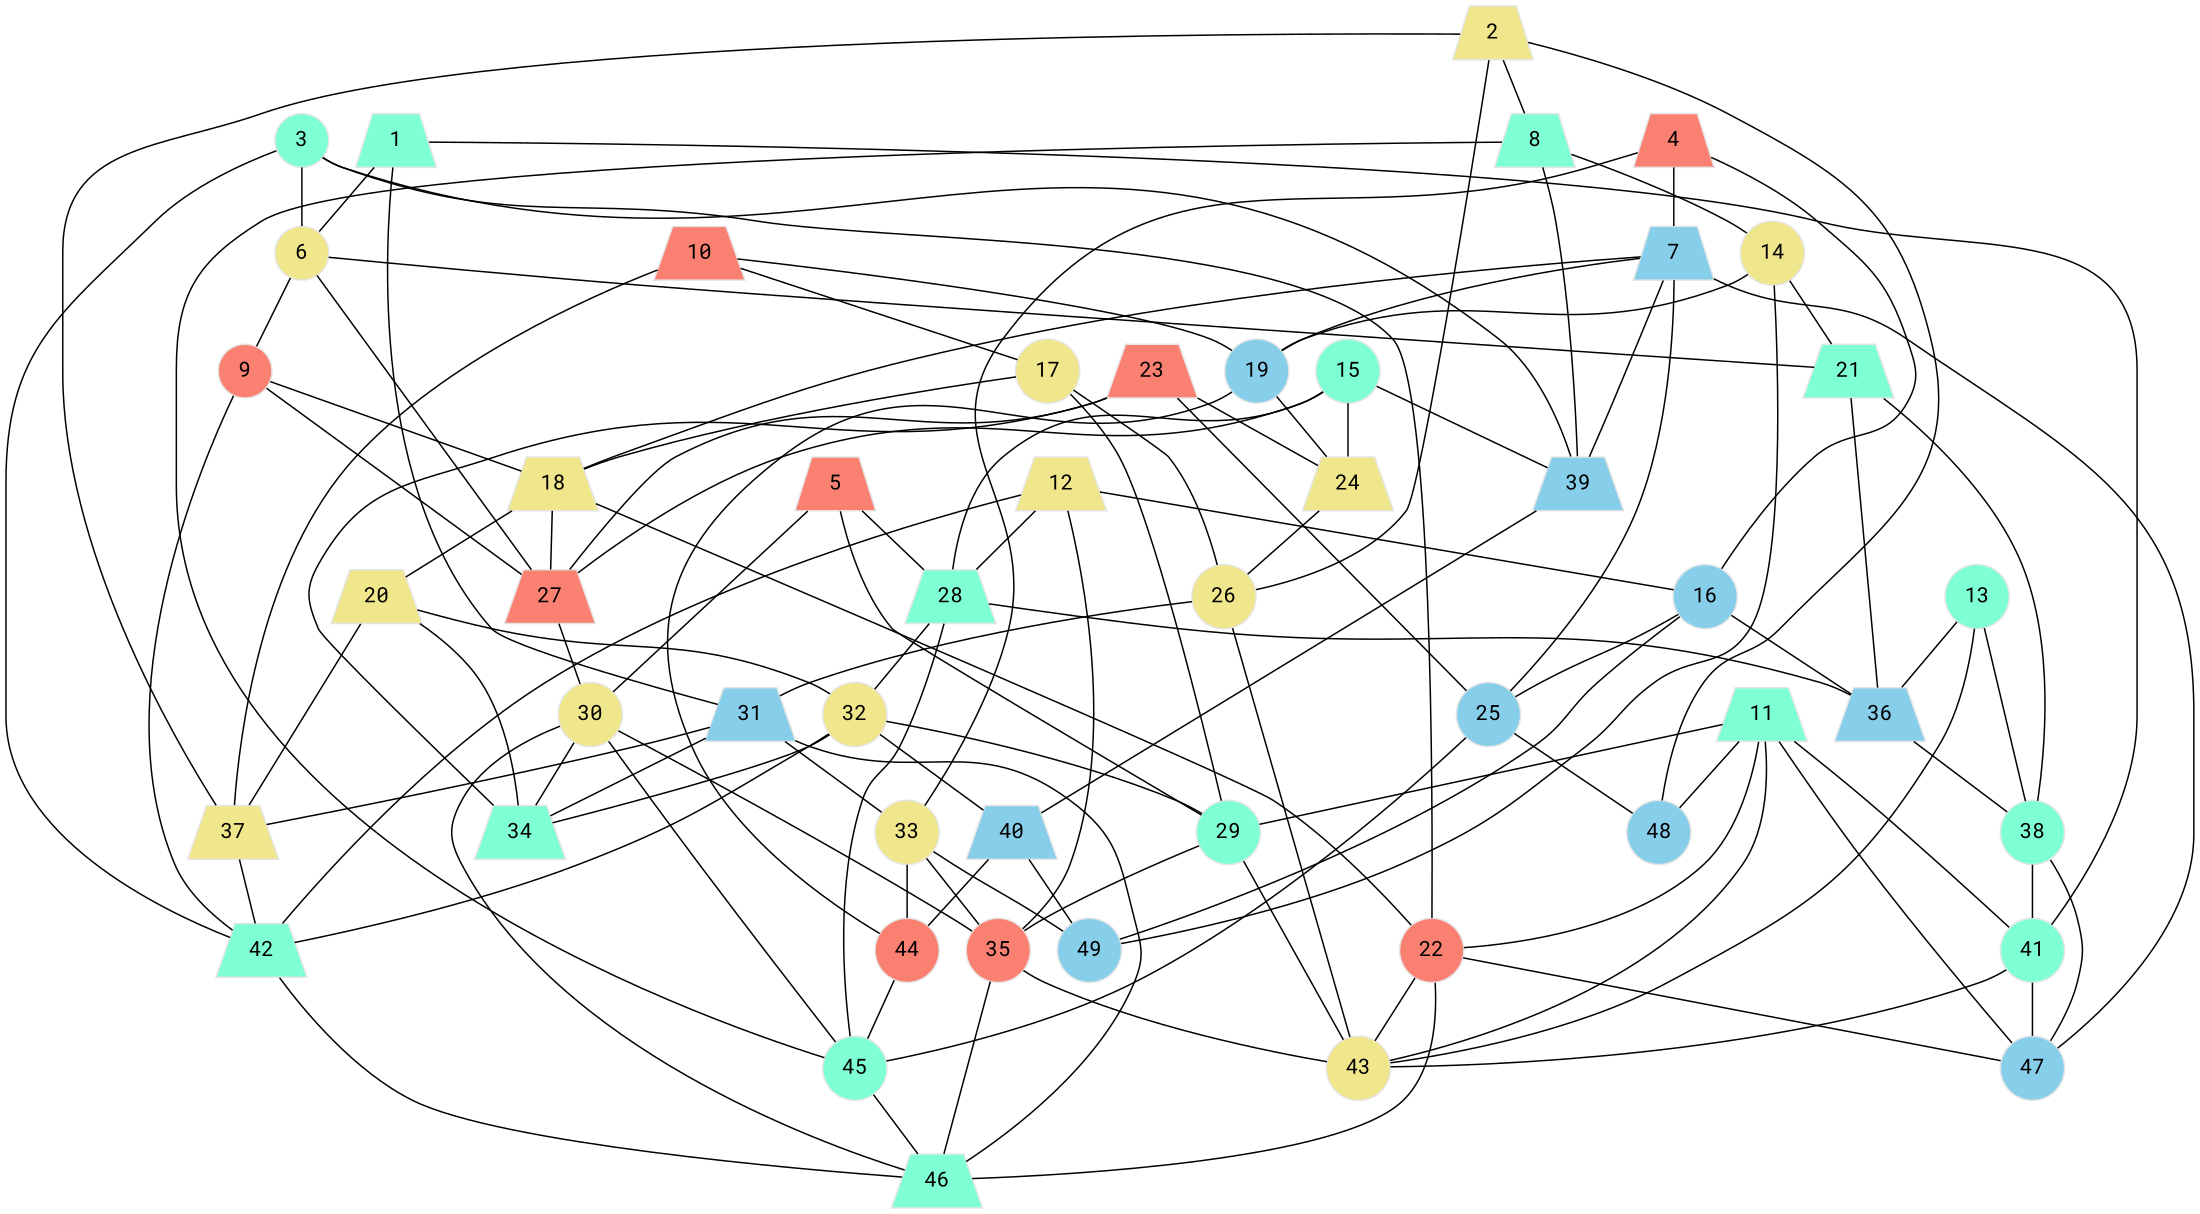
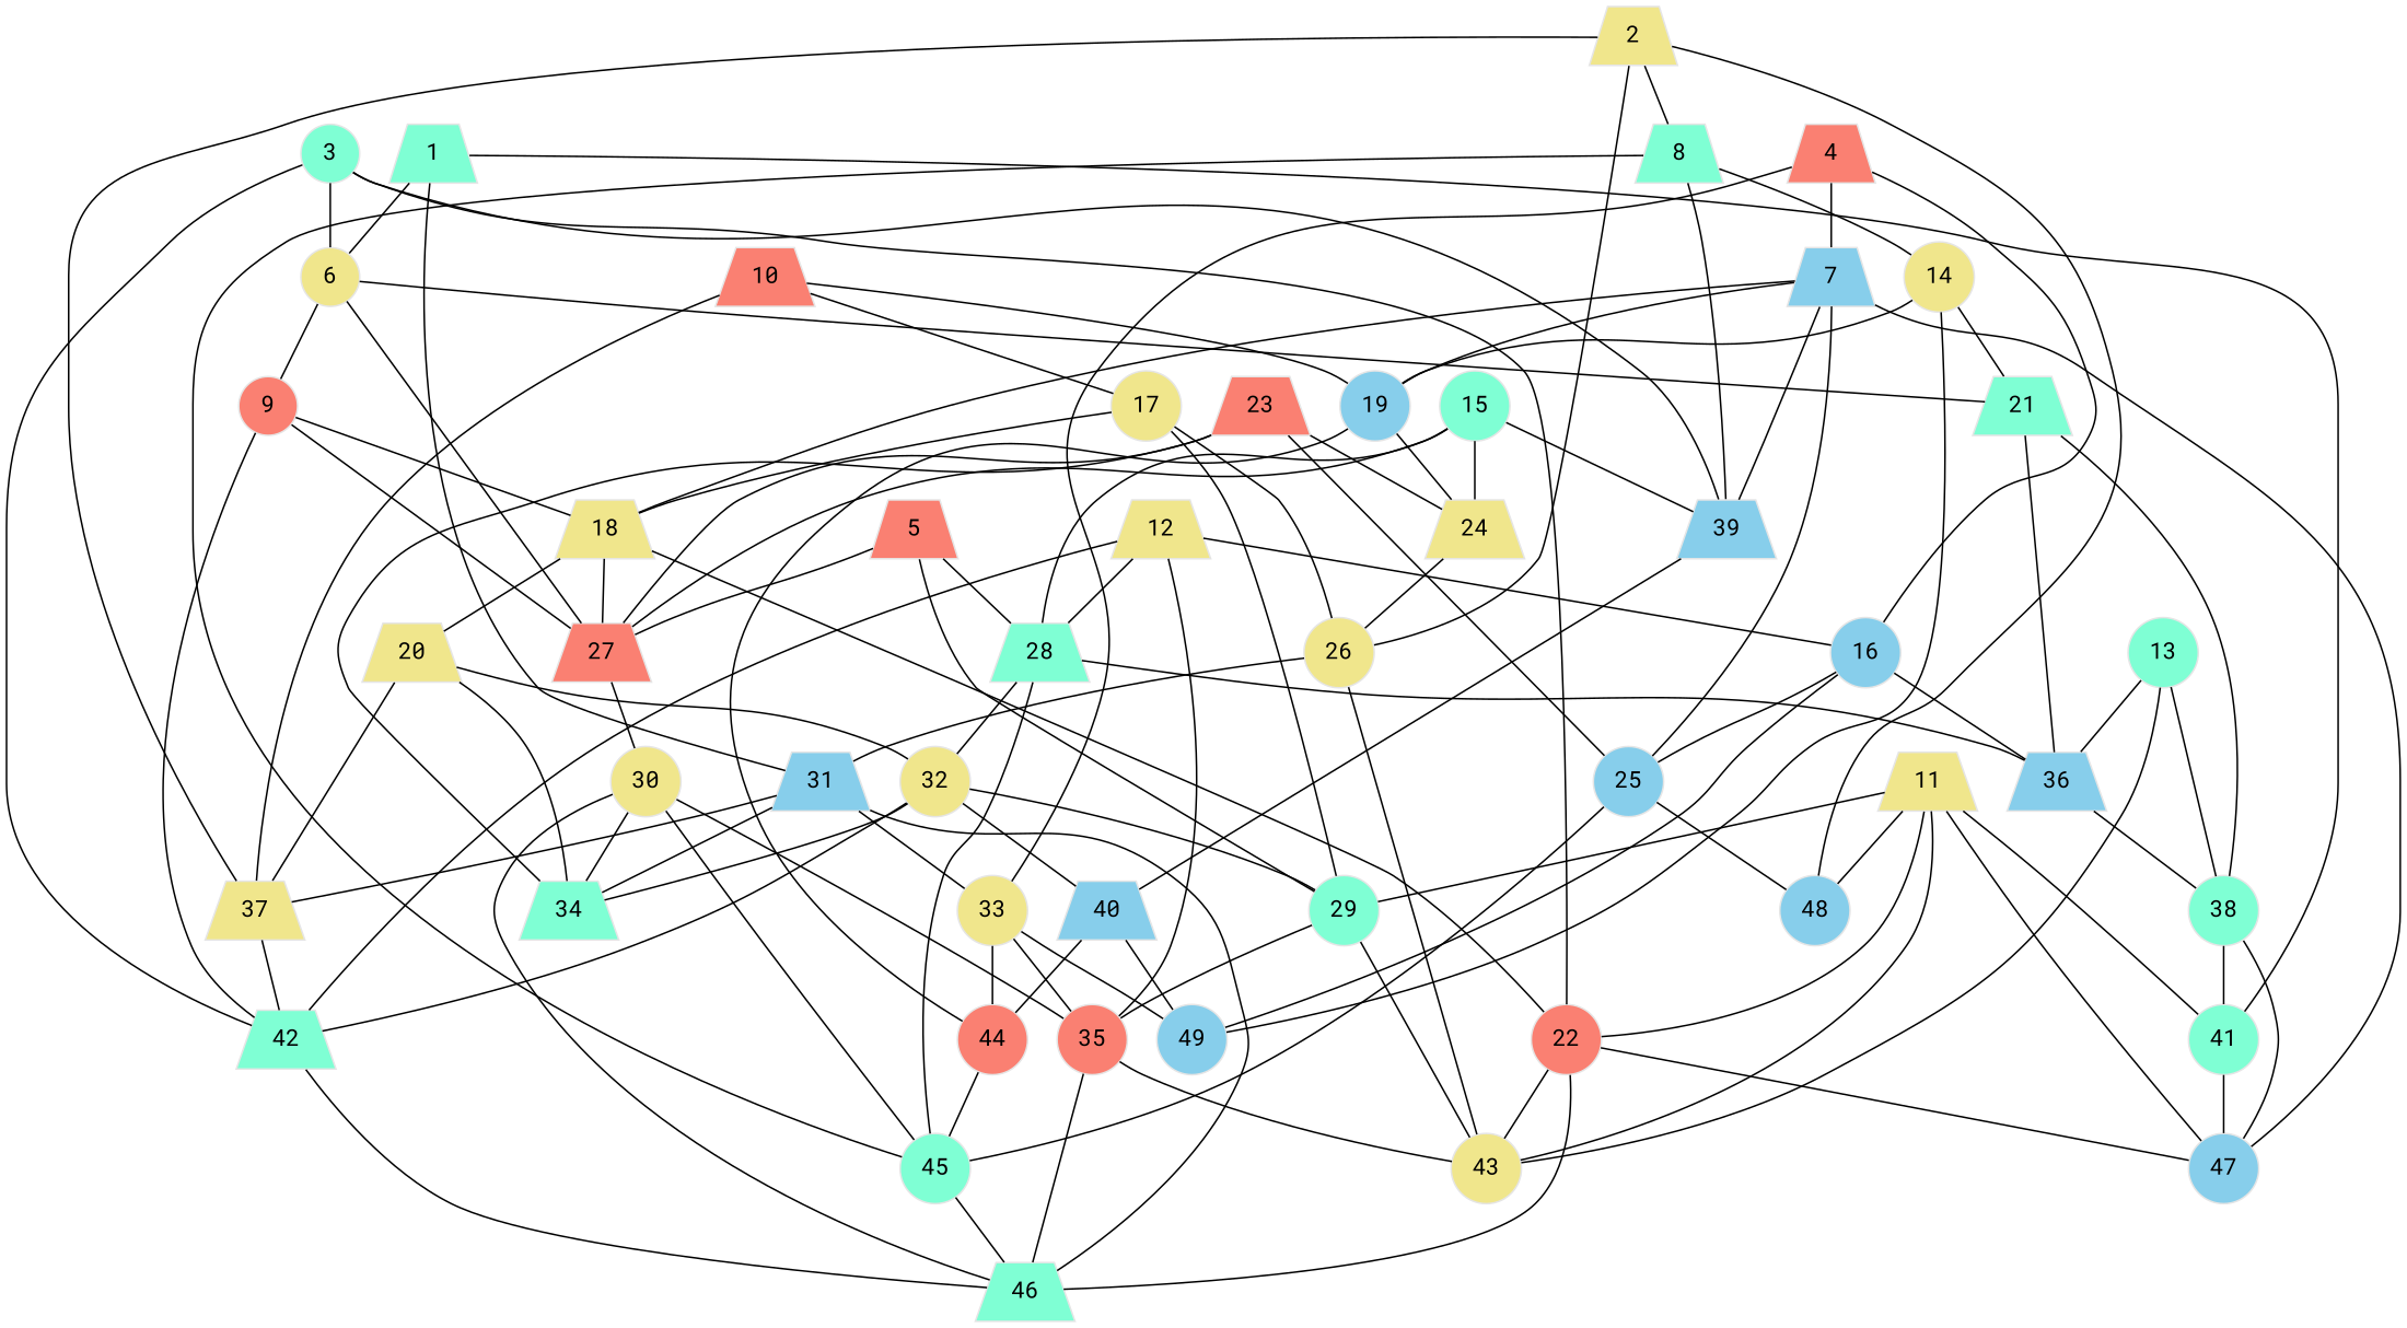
  graph {
    fontname="Roboto Mono"
    node [color=gray90 fillcolor=aquamarine fontname="Roboto Mono" shape=circle style=filled]
    edge [fontname="Roboto Mono" weight=1.0]
    1 [shape=trapezium]
    6 [fillcolor=khaki]
    31 [fillcolor=skyblue shape=trapezium]
    41
    9 [fillcolor=salmon]
    21 [shape=trapezium]
    27 [fillcolor=salmon shape=trapezium]
    34 [shape=trapezium]
    37 [fillcolor=khaki shape=trapezium]
    33 [fillcolor=khaki]
    46 [shape=trapezium]
    47 [fillcolor=skyblue]
    43 [fillcolor=khaki]
    2 [fillcolor=khaki shape=trapezium]
    8 [shape=trapezium]
    26 [fillcolor=khaki]
    48 [fillcolor=skyblue]
    39 [fillcolor=skyblue shape=trapezium]
    14 [fillcolor=khaki]
    45
    42 [shape=trapezium]
    3
    22 [fillcolor=salmon]
    40 [fillcolor=skyblue shape=trapezium]
    4 [fillcolor=salmon shape=trapezium]
    7 [fillcolor=skyblue shape=trapezium]
    16 [fillcolor=skyblue]
    25 [fillcolor=skyblue]
    18 [fillcolor=khaki shape=trapezium]
    19 [fillcolor=skyblue]
    49 [fillcolor=skyblue]
    36 [fillcolor=skyblue shape=trapezium]
    35 [fillcolor=salmon]
    44 [fillcolor=salmon]
    5 [fillcolor=salmon shape=trapezium]
    28 [shape=trapezium]
    29
    30 [fillcolor=khaki]
    32 [fillcolor=khaki]
    38
    20 [fillcolor=khaki shape=trapezium]
    24 [fillcolor=khaki shape=trapezium]
    10 [fillcolor=salmon shape=trapezium]
    17 [fillcolor=khaki]
-   11 [shape=trapezium]
+   11 [fillcolor=khaki shape=trapezium]
    12 [fillcolor=khaki shape=trapezium]
    13
    15
    23 [fillcolor=salmon shape=trapezium]
    1 -- 6
    1 -- 31
    1 -- 41
    6 -- 9
    6 -- 21
    6 -- 27
    31 -- 34
    31 -- 37
    31 -- 33
    31 -- 46
    41 -- 47 [weight=2.0]
-   41 -- 43
    9 -- 27
    9 -- 42
    9 -- 18
    21 -- 36
    21 -- 38
    27 -- 30
    37 -- 42
    33 -- 49 [weight=2.0]
    33 -- 35
    33 -- 44
    2 -- 37
    2 -- 8
    2 -- 26
    2 -- 48
    8 -- 39
    8 -- 14
    8 -- 45
    26 -- 31
    26 -- 43
    39 -- 40 [weight=2.0]
    14 -- 21
    14 -- 19
    14 -- 49
    45 -- 46
    42 -- 46
    3 -- 6
    3 -- 39
    3 -- 42
    3 -- 22
    22 -- 46
    22 -- 47
    22 -- 43
    40 -- 49
    40 -- 44
    4 -- 33
    4 -- 7
    4 -- 16
    7 -- 47
    7 -- 39
    7 -- 25
    7 -- 18
    7 -- 19
    16 -- 25
    16 -- 49
    16 -- 36 [weight=2.0]
    25 -- 48
    25 -- 45
    18 -- 27
    18 -- 22
    18 -- 20
    19 -- 44
    19 -- 24 [weight=2.0]
    36 -- 38
    35 -- 46
    35 -- 43
    44 -- 45
    5 -- 28
    5 -- 29 [weight=2.0]
-   5 -- 30
+   5 -- 27
    28 -- 45
    28 -- 36
    28 -- 32
    29 -- 43
    29 -- 35
    30 -- 34
    30 -- 46
    30 -- 45
    30 -- 35
    32 -- 34
    32 -- 42
    32 -- 40
    32 -- 29
    38 -- 41
    38 -- 47
    20 -- 34
    20 -- 37
    20 -- 32
    24 -- 26 [weight=2.0]
    10 -- 37 [weight=2.0]
    10 -- 19
    10 -- 17
    17 -- 26
    17 -- 18
    17 -- 29
    11 -- 41
    11 -- 47
    11 -- 43
    11 -- 48
    11 -- 22
    11 -- 29
    12 -- 42
    12 -- 16
    12 -- 35
    12 -- 28
    13 -- 43
    13 -- 36
    13 -- 38 [weight=2.0]
    15 -- 27
    15 -- 39
    15 -- 28
    15 -- 24
    23 -- 27
    23 -- 34
    23 -- 25
    23 -- 24
  }
